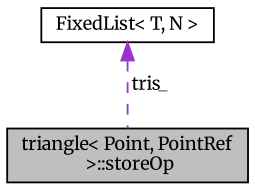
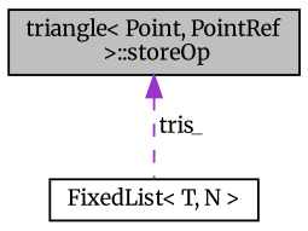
  digraph {
    fontname=Merriweather
    node [color=black fontname=Merriweather fontsize=10 shape=record]
    n1 [fillcolor=grey75 fontcolor=black height=0.2 label="triangle\< Point, PointRef\l \>::storeOp" style=filled width=0.4]
    n2 [height=0.2 label="FixedList\< T, N \>" width=0.4]
-   n2 -> n1 [color=darkorchid3 dir=back fontname=Merriweather fontsize=10 label=" tris_" labelfontname=Helvetica labelfontsize=10 style=dashed]
+   n1 -> n2 [color=darkorchid3 dir=back fontname=Merriweather fontsize=10 label=" tris_" labelfontname=Helvetica labelfontsize=10 style=dashed]
  }
